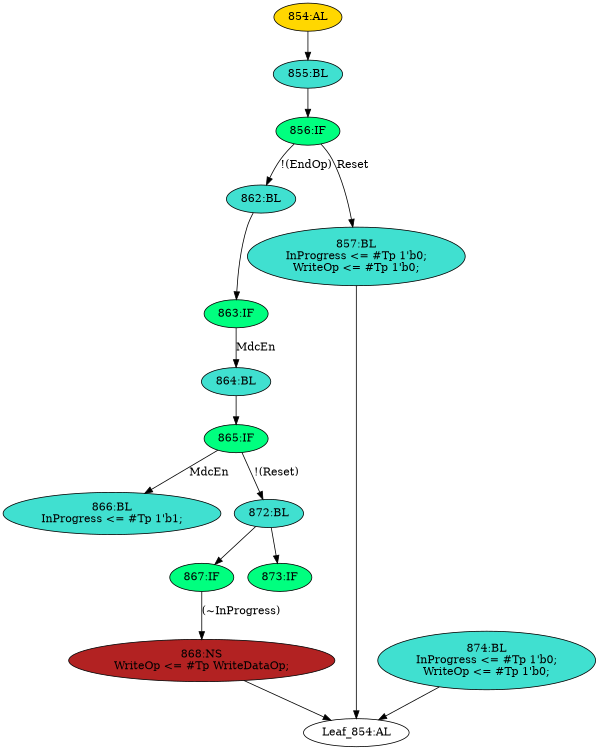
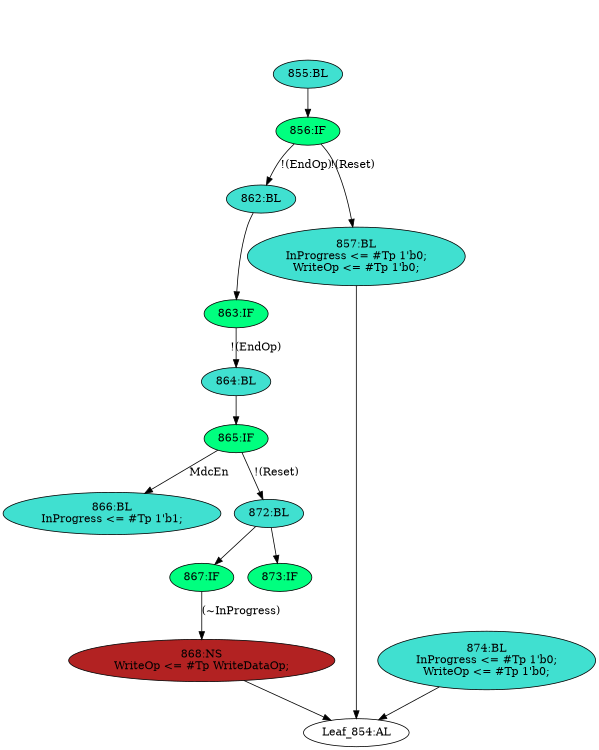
  strict digraph {
    node [fillcolor=turquoise statements="[]" style=filled typ=Block]
    edge [cond="[]" lineno=None]
-   n1 [ast="<pyverilog.vparser.ast.Always object at 0x7f41554126d0>" clk_sens=True fillcolor=gold label="854:AL" sens="['Clk', 'Reset']" typ=Always use_var="['Reset', 'WriteDataOp', 'StartOp', 'MdcEn', 'EndOp', 'InProgress']"]
    n2 [ast="<pyverilog.vparser.ast.Block object at 0x7f4155412850>" label="855:BL"]
    n3 [ast="<pyverilog.vparser.ast.IfStatement object at 0x7f4155412890>" fillcolor=springgreen label="856:IF" typ=IfStatement]
    n4 [ast="<pyverilog.vparser.ast.Block object at 0x7f41554128d0>" label="862:BL"]
    n5 [ast="<pyverilog.vparser.ast.Block object at 0x7f4155415390>" label="857:BL\nInProgress <= #Tp 1'b0;\nWriteOp <= #Tp 1'b0;" statements="[<pyverilog.vparser.ast.NonblockingSubstitution object at 0x7f41554153d0>, <pyverilog.vparser.ast.NonblockingSubstitution object at 0x7f4155415590>]"]
    n6 [ast="<pyverilog.vparser.ast.IfStatement object at 0x7f4155412990>" fillcolor=springgreen label="865:IF" typ=IfStatement]
    n7 [ast="<pyverilog.vparser.ast.Block object at 0x7f4155412e50>" label="866:BL\nInProgress <= #Tp 1'b1;" statements="[<pyverilog.vparser.ast.NonblockingSubstitution object at 0x7f4155415150>]"]
    n8 [ast="<pyverilog.vparser.ast.Block object at 0x7f41554129d0>" label="872:BL"]
    n9 [ast="<pyverilog.vparser.ast.IfStatement object at 0x7f4155412e90>" fillcolor=springgreen label="867:IF" typ=IfStatement]
    n10 [ast="<pyverilog.vparser.ast.IfStatement object at 0x7f4155412a10>" fillcolor=springgreen label="873:IF" typ=IfStatement]
    n11 [ast="<pyverilog.vparser.ast.NonblockingSubstitution object at 0x7f4155412ed0>" fillcolor=firebrick label="868:NS\nWriteOp <= #Tp WriteDataOp;" statements="[<pyverilog.vparser.ast.NonblockingSubstitution object at 0x7f4155412ed0>]" typ=NonblockingSubstitution]
    n12 [ast="<pyverilog.vparser.ast.IfStatement object at 0x7f4155412910>" fillcolor=springgreen label="863:IF" typ=IfStatement]
    n13 [ast="<pyverilog.vparser.ast.Block object at 0x7f4155412950>" label="864:BL"]
    n14 [def_var="['InProgress', 'WriteOp']" label="Leaf_854:AL" fillcolor="" statements="" style="" typ=""]
    n15 [ast="<pyverilog.vparser.ast.Block object at 0x7f4155412a50>" label="874:BL\nInProgress <= #Tp 1'b0;\nWriteOp <= #Tp 1'b0;" statements="[<pyverilog.vparser.ast.NonblockingSubstitution object at 0x7f4155412a90>, <pyverilog.vparser.ast.NonblockingSubstitution object at 0x7f4155412c50>]"]
-   n1 -> n2
    n2 -> n3
    n3 -> n4 [cond="['Reset']" label="!(EndOp)" lineno=856]
-   n3 -> n5 [cond="['Reset']" label=Reset lineno=856]
+   n3 -> n5 [cond="['Reset']" label="!(Reset)" lineno=856]
    n4 -> n12
    n5 -> n14
    n6 -> n7 [cond="['StartOp']" label=MdcEn lineno=865]
    n6 -> n8 [cond="['StartOp']" label="!(Reset)" lineno=865]
    n8 -> n9
    n8 -> n10
    n9 -> n11 [cond="['InProgress']" label="(~InProgress)" lineno=867]
    n11 -> n14
-   n12 -> n13 [cond="['MdcEn']" label=MdcEn lineno=863]
+   n12 -> n13 [cond="['MdcEn']" label="!(EndOp)" lineno=863]
    n13 -> n6
    n15 -> n14
  }
